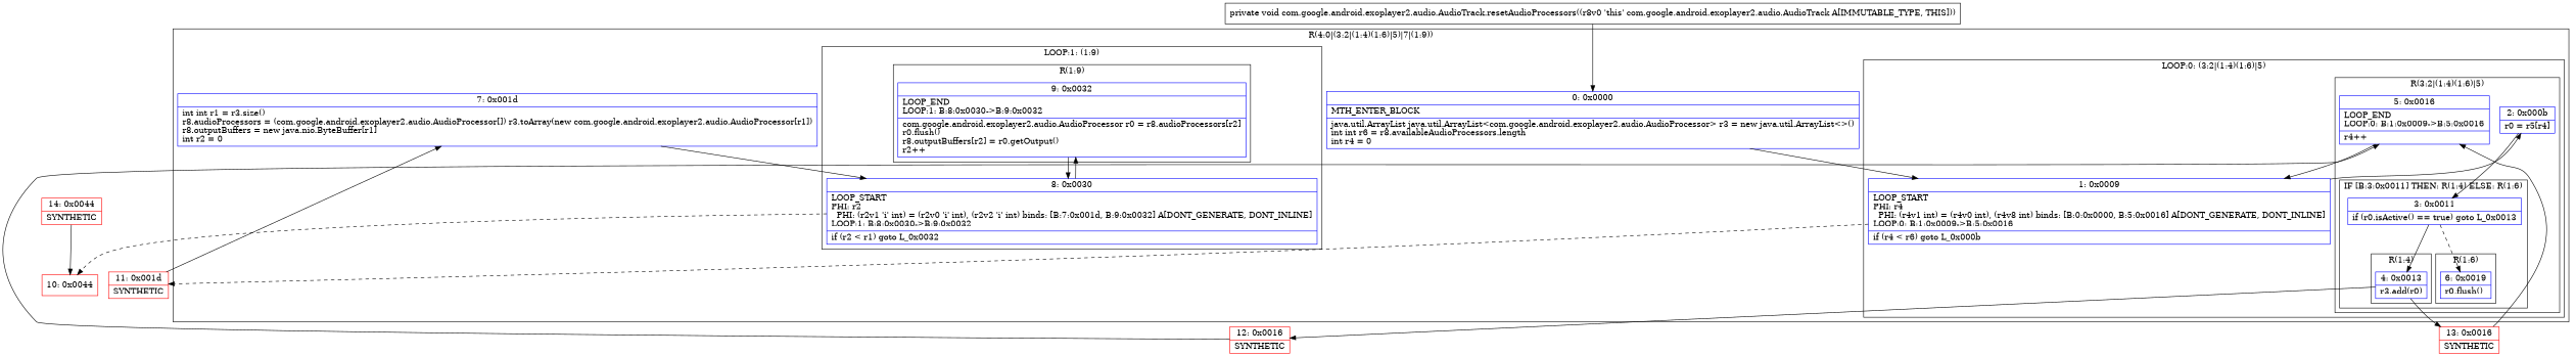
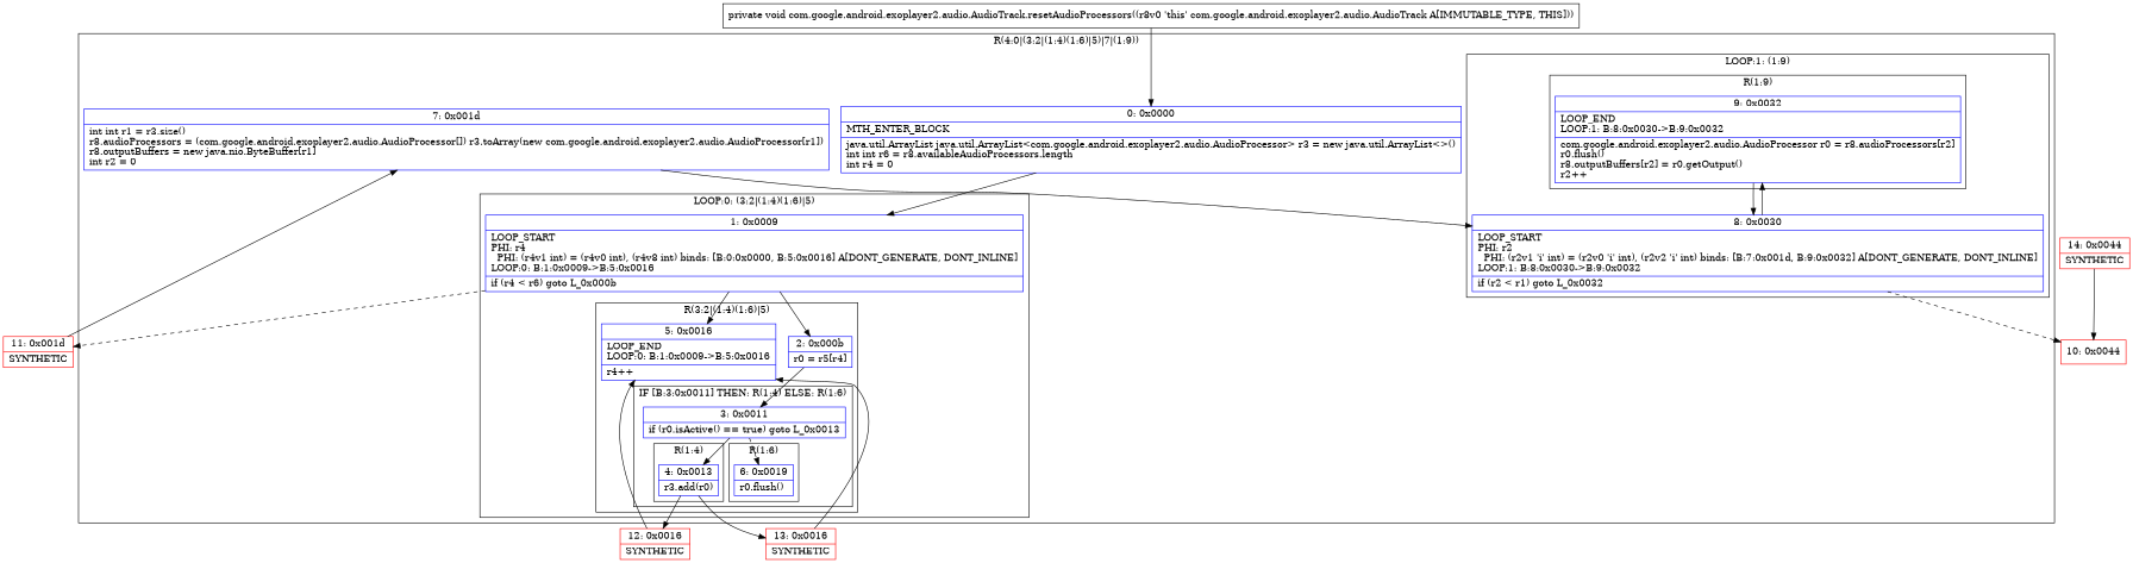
  digraph {
    node [color=blue shape=record]
    n1 [label="{4\:\ 0x0013|r3.add(r0)\l}"]
    n2 [label="{6\:\ 0x0019|r0.flush()\l}"]
    n3 [label="{3\:\ 0x0011|if (r0.isActive() == true) goto L_0x0013\l}"]
    n4 [label="{2\:\ 0x000b|r0 = r5[r4]\l}"]
    n5 [label="{5\:\ 0x0016|LOOP_END\lLOOP:0: B:1:0x0009\-\>B:5:0x0016\l|r4++\l}"]
    n6 [label="{1\:\ 0x0009|LOOP_START\lPHI: r4 \l  PHI: (r4v1 int) = (r4v0 int), (r4v8 int) binds: [B:0:0x0000, B:5:0x0016] A[DONT_GENERATE, DONT_INLINE]\lLOOP:0: B:1:0x0009\-\>B:5:0x0016\l|if (r4 \< r6) goto L_0x000b\l}"]
    n7 [label="{9\:\ 0x0032|LOOP_END\lLOOP:1: B:8:0x0030\-\>B:9:0x0032\l|com.google.android.exoplayer2.audio.AudioProcessor r0 = r8.audioProcessors[r2]\lr0.flush()\lr8.outputBuffers[r2] = r0.getOutput()\lr2++\l}"]
    n8 [label="{8\:\ 0x0030|LOOP_START\lPHI: r2 \l  PHI: (r2v1 'i' int) = (r2v0 'i' int), (r2v2 'i' int) binds: [B:7:0x001d, B:9:0x0032] A[DONT_GENERATE, DONT_INLINE]\lLOOP:1: B:8:0x0030\-\>B:9:0x0032\l|if (r2 \< r1) goto L_0x0032\l}"]
    n9 [label="{0\:\ 0x0000|MTH_ENTER_BLOCK\l|java.util.ArrayList java.util.ArrayList\<com.google.android.exoplayer2.audio.AudioProcessor\> r3 = new java.util.ArrayList\<\>()\lint int r6 = r8.availableAudioProcessors.length\lint r4 = 0\l}"]
    n10 [label="{7\:\ 0x001d|int int r1 = r3.size()\lr8.audioProcessors = (com.google.android.exoplayer2.audio.AudioProcessor[]) r3.toArray(new com.google.android.exoplayer2.audio.AudioProcessor[r1])\lr8.outputBuffers = new java.nio.ByteBuffer[r1]\lint r2 = 0\l}"]
    n11 [color=red label="{12\:\ 0x0016|SYNTHETIC\l}"]
    n12 [color=red label="{13\:\ 0x0016|SYNTHETIC\l}"]
    n13 [color=red label="{11\:\ 0x001d|SYNTHETIC\l}"]
    n14 [color=red label="{10\:\ 0x0044}"]
    n15 [color=red label="{14\:\ 0x0044|SYNTHETIC\l}"]
    n16 [label="{private void com.google.android.exoplayer2.audio.AudioTrack.resetAudioProcessors((r8v0 'this' com.google.android.exoplayer2.audio.AudioTrack A[IMMUTABLE_TYPE, THIS])) }" color=""]
    subgraph cluster_1 {
      label="R(4:0|(3:2|(1:4)(1:6)|5)|7|(1:9))"
      n9
      n10
      subgraph cluster_2 {
        label="LOOP:0: (3:2|(1:4)(1:6)|5)"
        n6
        subgraph cluster_3 {
          label="R(3:2|(1:4)(1:6)|5)"
          n4
          n5
          subgraph cluster_4 {
            label="IF [B:3:0x0011] THEN: R(1:4) ELSE: R(1:6)"
            n3
            subgraph cluster_5 {
              label="R(1:4)"
              n1
            }
            subgraph cluster_6 {
              label="R(1:6)"
              n2
            }
          }
        }
      }
      subgraph cluster_7 {
        label="LOOP:1: (1:9)"
        n8
        subgraph cluster_8 {
          label="R(1:9)"
          n7
        }
      }
    }
    n1 -> n11
    n1 -> n12
    n3 -> n1
    n3 -> n2 [style=dashed]
    n4 -> n3
-   n5 -> n6
+   n6 -> n5
    n6 -> n4
    n6 -> n13 [style=dashed]
    n7 -> n8
    n8 -> n7
    n8 -> n14 [style=dashed]
    n9 -> n6
    n10 -> n8
    n11 -> n5
    n12 -> n5
    n13 -> n10
    n15 -> n14
    n16 -> n9
  }
